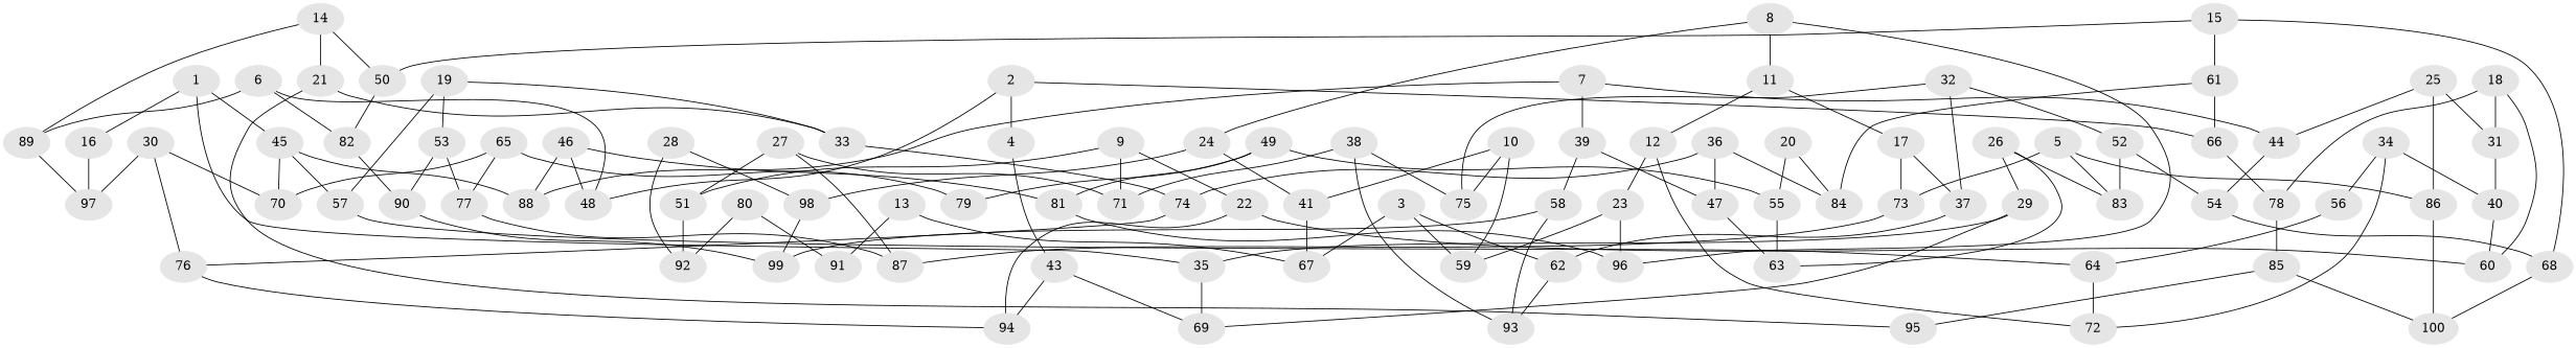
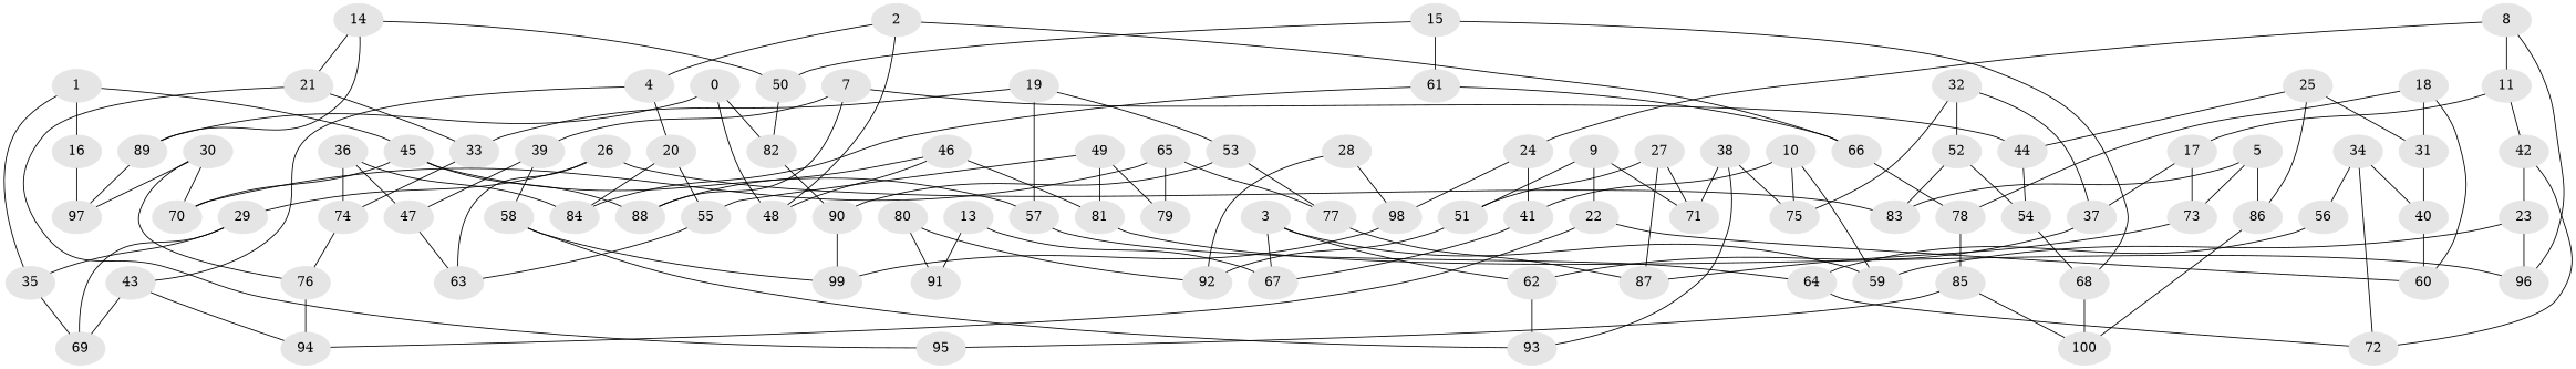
  graph {
    node [color=gray90 style=filled]
    1
    16
    35
    45
    97
    69
    88
    70
    57
    2
    4
    48
    66
    20
    43
    78
    3
    59
    62
    67
    93
    55
    84
    94
    5
    73
    83
    86
    87
    100
-   6
+   6 [label=0]
    82
    89
    90
    7
    39
    44
    47
    58
    54
    8
    11
    24
    96
-   12
+   12 [label=42]
    17
    41
    98
    9
    22
    51
    71
    60
    92
    10
    75
    23
    72
    37
    13
    91
    14
    21
    50
    33
    95
    15
    61
    68
    18
    31
    40
    85
    19
    53
    74
    77
    64
    63
    99
    25
    26
    29
    27
    28
    30
    76
    32
    52
    34
    56
    36
    38
    46
    81
    49
    79
    65
    80
    1 -- 16
    1 -- 35
    1 -- 45
    16 -- 97
    35 -- 69
    45 -- 88
    45 -- 70
    45 -- 57
    57 -- 64
    2 -- 4
    2 -- 48
    2 -- 66
+   4 -- 20
    4 -- 43
    66 -- 78
    20 -- 55
    20 -- 84
    43 -- 69
    43 -- 94
    78 -- 85
    3 -- 59
    3 -- 62
    3 -- 67
    62 -- 93
    55 -- 63
    5 -- 73
    5 -- 83
    5 -- 86
    73 -- 87
    86 -- 100
    6 -- 48
    6 -- 82
    6 -- 89
    82 -- 90
    89 -- 97
    90 -- 99
    7 -- 88
    7 -- 39
    7 -- 44
    39 -- 47
    39 -- 58
    44 -- 54
    47 -- 63
    58 -- 93
    58 -- 99
    54 -- 68
    8 -- 11
    8 -- 24
    8 -- 96
    11 -- 12
    11 -- 17
    24 -- 41
    24 -- 98
    12 -- 23
    12 -- 72
    17 -- 73
    17 -- 37
    41 -- 67
    98 -- 99
    9 -- 22
    9 -- 51
    9 -- 71
    22 -- 94
    22 -- 60
    51 -- 92
    10 -- 59
    10 -- 41
    10 -- 75
    23 -- 59
    23 -- 96
    37 -- 62
    13 -- 67
    13 -- 91
    14 -- 89
    14 -- 21
    14 -- 50
    21 -- 33
    21 -- 95
    50 -- 82
    33 -- 74
    15 -- 50
    15 -- 61
    15 -- 68
    61 -- 66
    61 -- 84
    68 -- 100
    18 -- 78
    18 -- 60
    18 -- 31
    31 -- 40
    40 -- 60
    85 -- 100
    85 -- 95
    19 -- 57
    19 -- 33
    19 -- 53
    53 -- 90
    53 -- 77
    74 -- 76
    77 -- 87
    64 -- 72
    25 -- 86
    25 -- 44
    25 -- 31
    26 -- 83
    26 -- 63
    26 -- 29
    29 -- 35
    29 -- 69
    27 -- 87
    27 -- 51
    27 -- 71
    28 -- 98
    28 -- 92
    30 -- 97
    30 -- 70
    30 -- 76
    76 -- 94
    32 -- 75
    32 -- 37
    32 -- 52
    52 -- 83
    52 -- 54
    34 -- 72
    34 -- 40
    34 -- 56
    56 -- 64
    36 -- 84
    36 -- 47
    36 -- 74
    38 -- 93
    38 -- 71
    38 -- 75
    46 -- 88
    46 -- 48
    46 -- 81
    81 -- 96
    49 -- 55
    49 -- 81
    49 -- 79
    65 -- 70
    65 -- 77
    65 -- 79
    80 -- 92
    80 -- 91
  }
